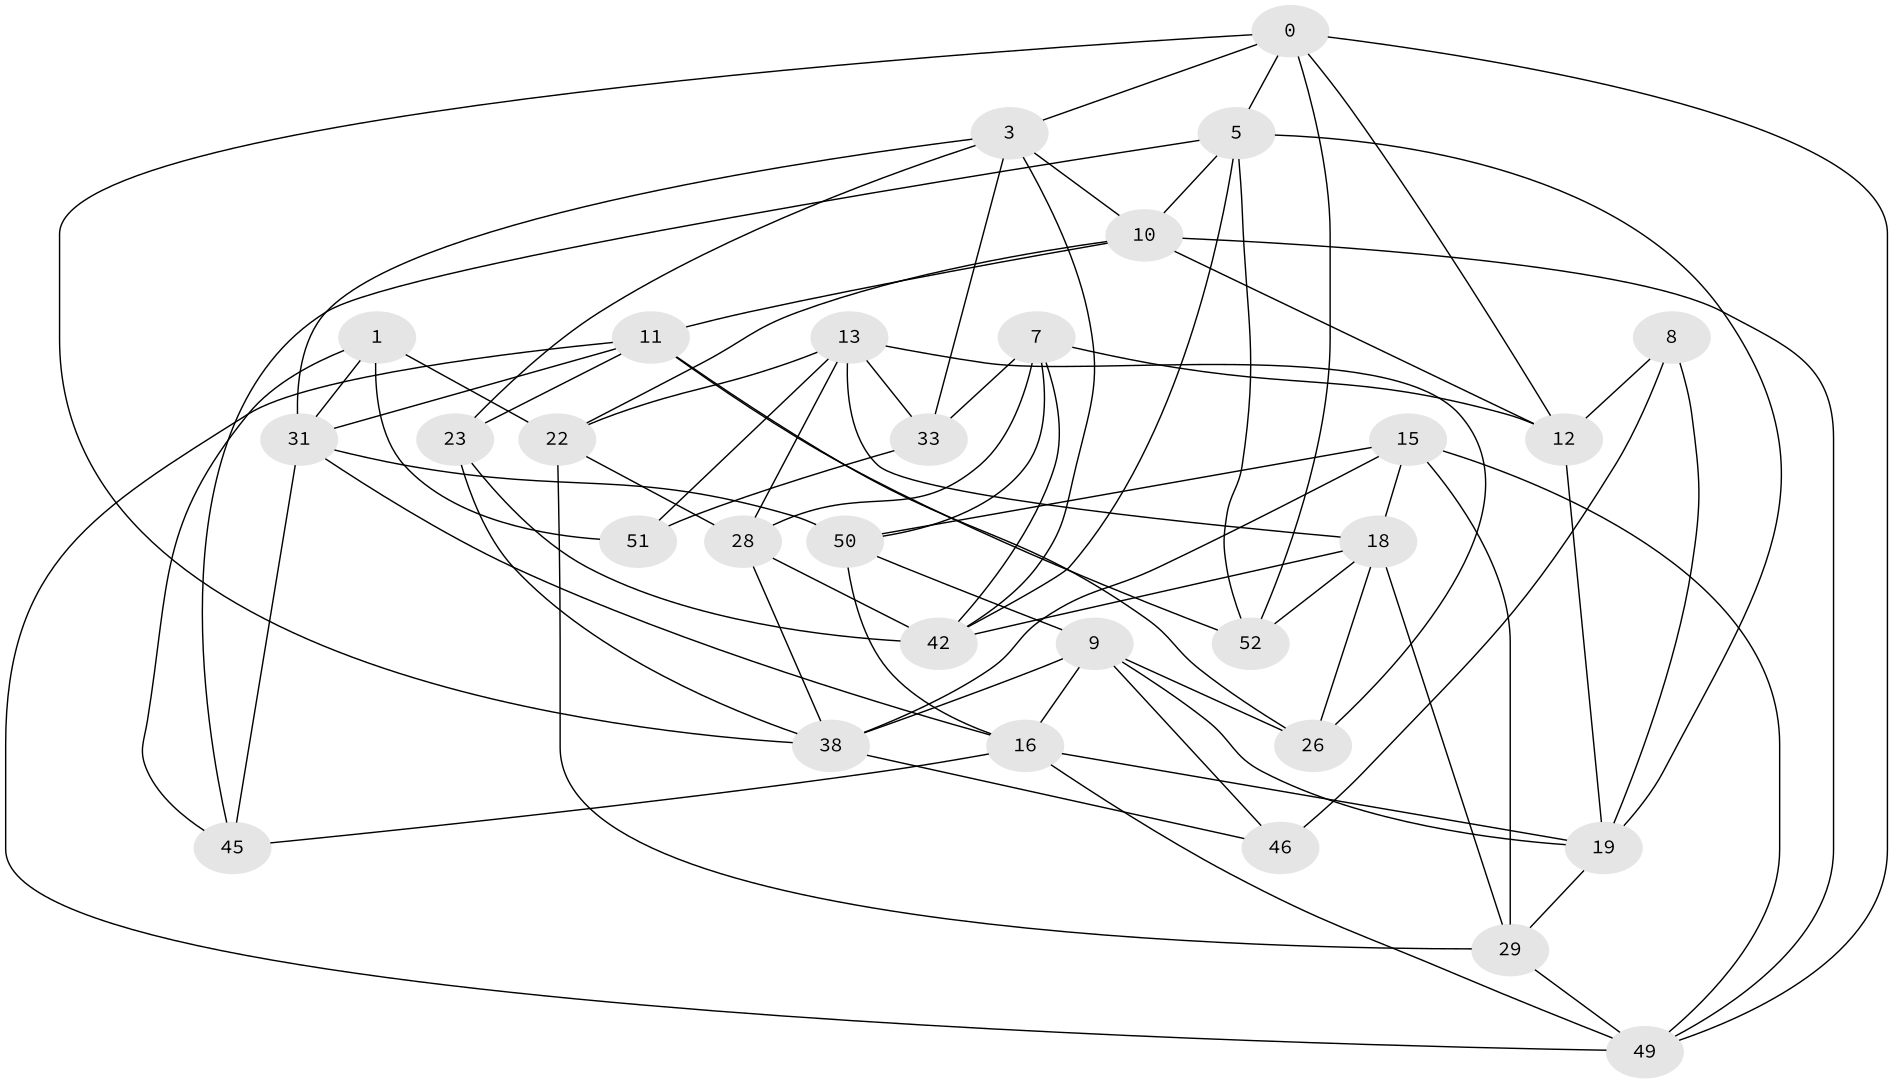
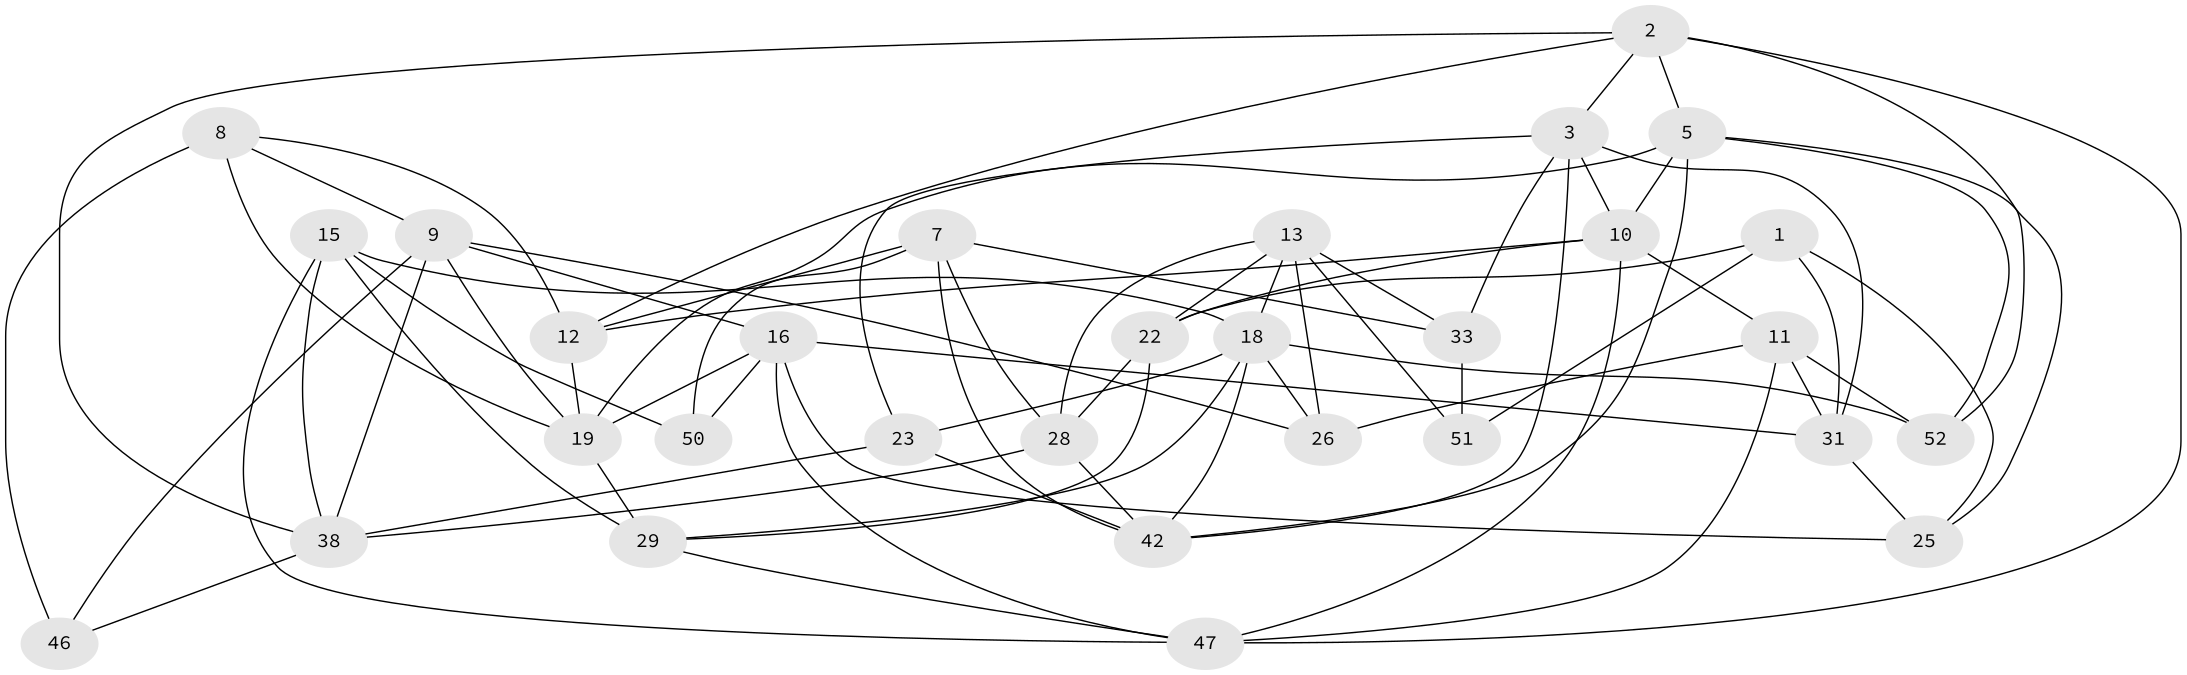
  graph {
    fontname="Source Code Pro"
    node [color=gray90 fontname="Source Code Pro" style=filled]
    edge [fontname="Source Code Pro"]
    1 [super="+17"]
    22 [super="+30"]
    31 [super="+32"]
-   45
+   45 [label=25]
    51
    8 [super="+40"]
    12 [super="+14"]
    19 [super="+35"]
    9 [super="+24"]
    46
    28 [super="+34"]
    29 [super="+49"]
    50
-   2 [super="+6" label=0]
+   2 [super="+6"]
    3 [super="+4"]
    5 [super="+36"]
    38 [super="+41"]
-   47 [super="+48" label=49]
+   47 [super="+48"]
    52
    10 [super="+20"]
    23
    33
    42 [super="+43"]
    11 [super="+27"]
    7 [super="+39"]
    16 [super="+25"]
    26
    13 [super="+37"]
    18 [super="+21"]
    15 [super="+44"]
    1 -- 22
    1 -- 31
    1 -- 45
    1 -- 51 [weight=2]
    22 -- 28 [weight=2]
    22 -- 29
    31 -- 45
-   31 -- 50
    8 -- 12
    8 -- 19
-   50 -- 9
+   8 -- 9
    8 -- 46 [weight=2]
    12 -- 19
    19 -- 29
    9 -- 19
    9 -- 46
    9 -- 38
    9 -- 16
    9 -- 26
    28 -- 38
    28 -- 42
    29 -- 47
    2 -- 12
    2 -- 3
    2 -- 5
    2 -- 38
    2 -- 47
    2 -- 52
    3 -- 31
    3 -- 10
    3 -- 23
    3 -- 33
    3 -- 42
    5 -- 45
    5 -- 19
    5 -- 52
    5 -- 10
    5 -- 42
    38 -- 46
    10 -- 22
    10 -- 12
    10 -- 47
    10 -- 11
    23 -- 38
    23 -- 42
    33 -- 51
    11 -- 31
    11 -- 47
    11 -- 52
-   11 -- 23
+   18 -- 23
    11 -- 26
    7 -- 12 [weight=2]
    7 -- 28
    7 -- 50
    7 -- 33
    7 -- 42
    16 -- 31
    16 -- 45
    16 -- 19
    16 -- 50
    16 -- 47
    13 -- 22
    13 -- 51
    13 -- 28
    13 -- 33
    13 -- 26
    13 -- 18
    18 -- 29
    18 -- 52
    18 -- 42
    18 -- 26
    15 -- 29 [weight=2]
    15 -- 50
    15 -- 38
    15 -- 47
    15 -- 18
  }
